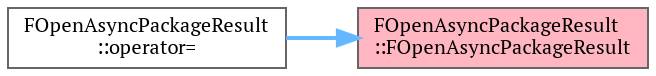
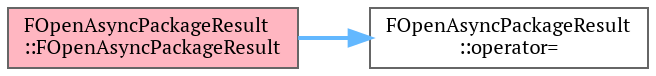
  digraph {
    rankdir=LR
    fontname="PT Serif"
    node [fontname="PT Serif" fontsize=10 shape=box style=filled]
    n1 [color=gray40 fillcolor=white fontcolor=black height=0.2 label="FOpenAsyncPackageResult\l::operator=" width=0.4]
    n2 [color=grey40 fillcolor=lightpink height=0.2 label="FOpenAsyncPackageResult\l::FOpenAsyncPackageResult" width=0.4]
-   n1 -> n2 [color=steelblue1 fontname="PT Serif" fontsize=10 labelfontname=Helvetica labelfontsize=10 style=bold arrowhead=normal]
+   n2 -> n1 [color=steelblue1 fontname="PT Serif" fontsize=10 labelfontname=Helvetica labelfontsize=10 style=bold arrowhead=normal]
  }
